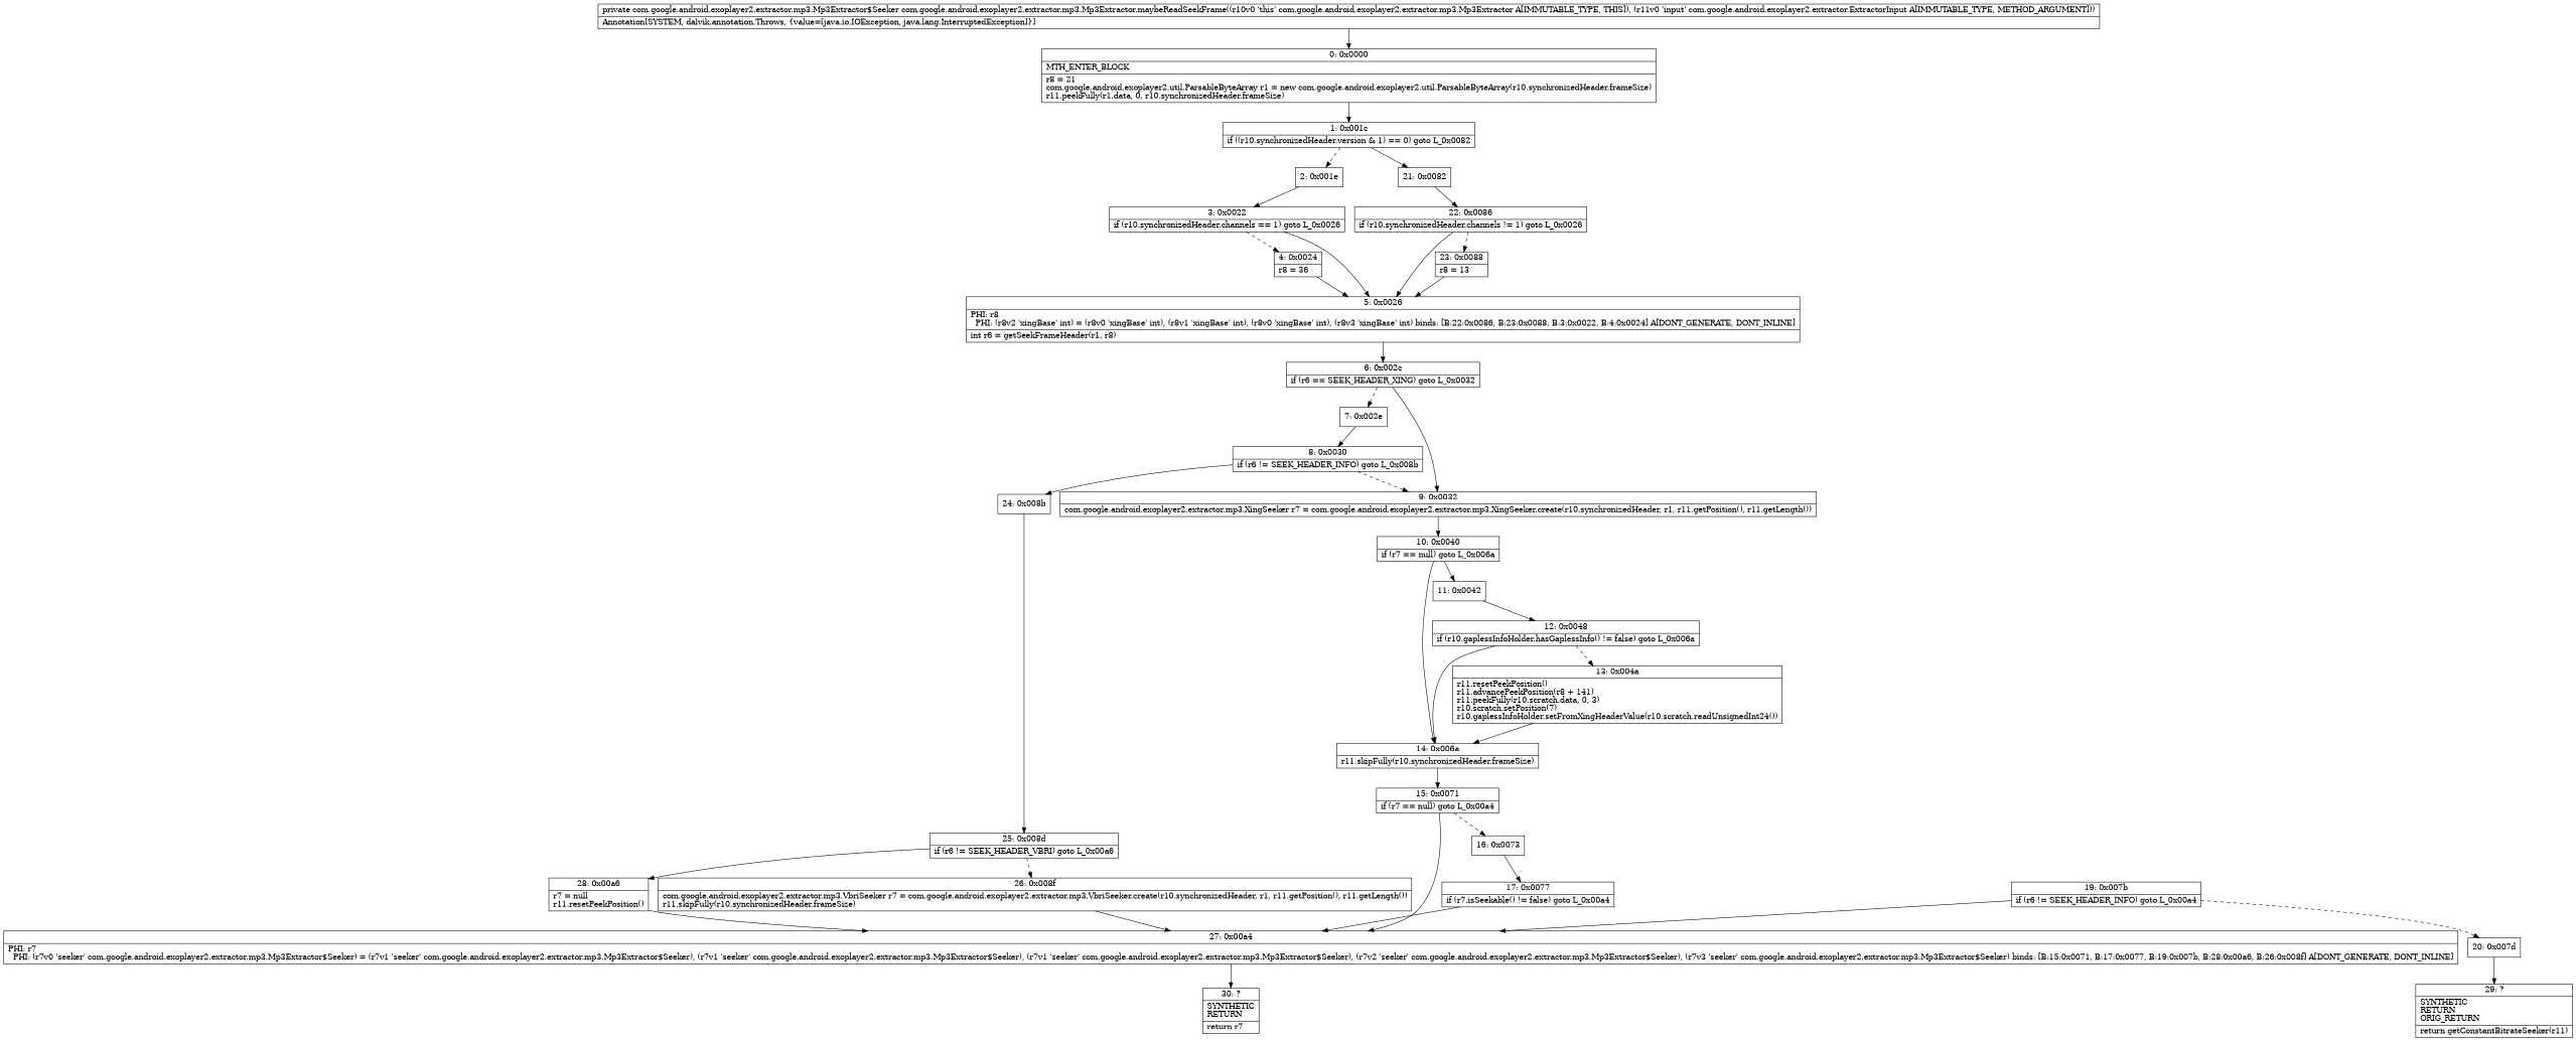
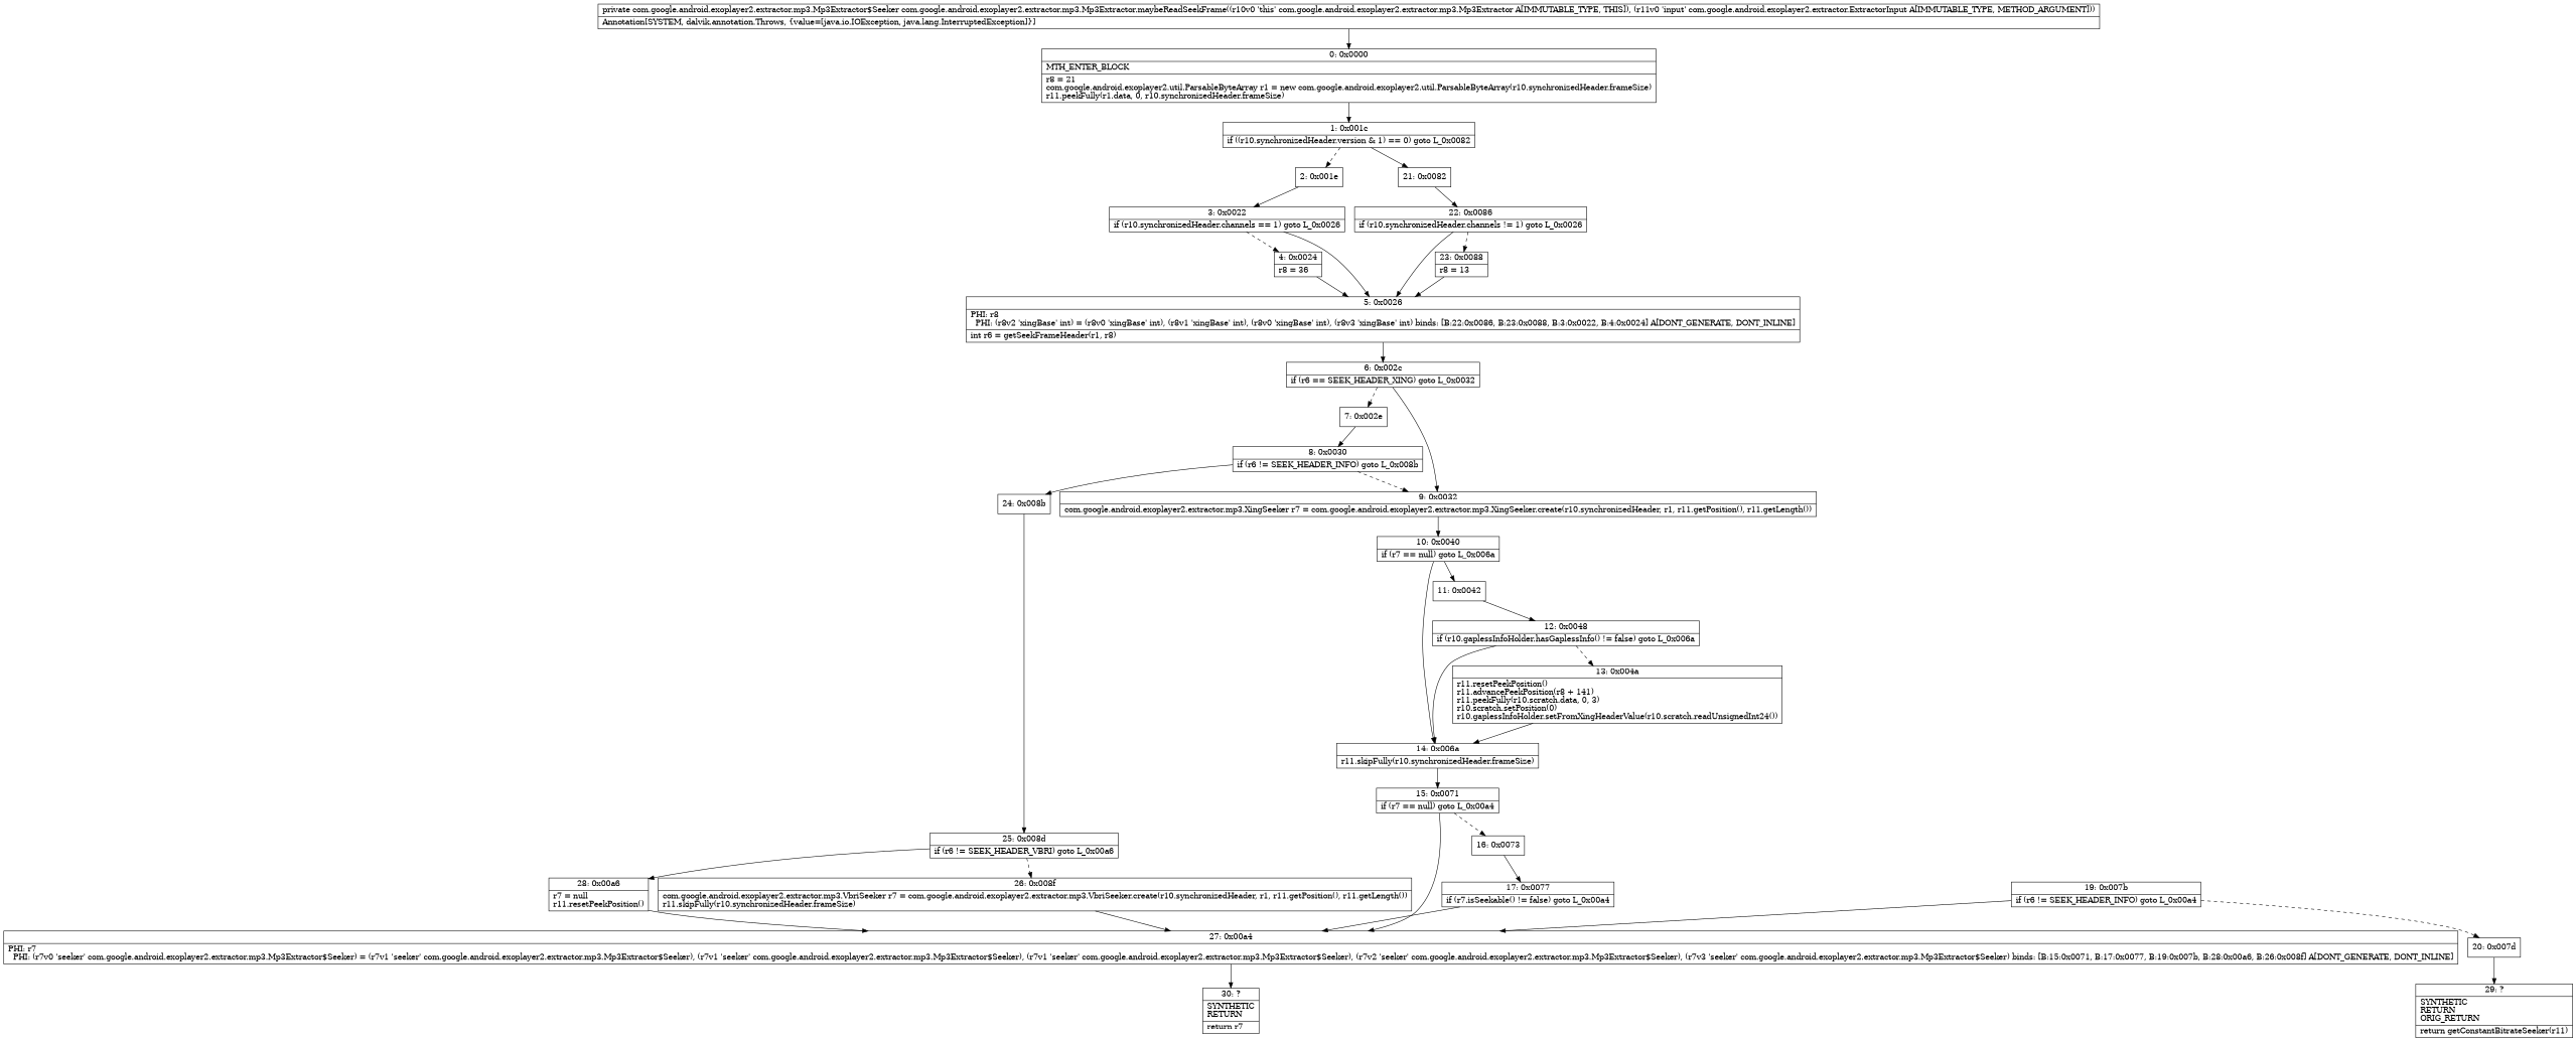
  digraph {
    node [shape=record]
    n1 [label="{0\:\ 0x0000|MTH_ENTER_BLOCK\l|r8 = 21\lcom.google.android.exoplayer2.util.ParsableByteArray r1 = new com.google.android.exoplayer2.util.ParsableByteArray(r10.synchronizedHeader.frameSize)\lr11.peekFully(r1.data, 0, r10.synchronizedHeader.frameSize)\l}"]
    n2 [label="{1\:\ 0x001c|if ((r10.synchronizedHeader.version & 1) == 0) goto L_0x0082\l}"]
    n3 [label="{2\:\ 0x001e}"]
    n4 [label="{21\:\ 0x0082}"]
    n5 [label="{3\:\ 0x0022|if (r10.synchronizedHeader.channels == 1) goto L_0x0026\l}"]
    n6 [label="{22\:\ 0x0086|if (r10.synchronizedHeader.channels != 1) goto L_0x0026\l}"]
    n7 [label="{4\:\ 0x0024|r8 = 36\l}"]
    n8 [label="{5\:\ 0x0026|PHI: r8 \l  PHI: (r8v2 'xingBase' int) = (r8v0 'xingBase' int), (r8v1 'xingBase' int), (r8v0 'xingBase' int), (r8v3 'xingBase' int) binds: [B:22:0x0086, B:23:0x0088, B:3:0x0022, B:4:0x0024] A[DONT_GENERATE, DONT_INLINE]\l|int r6 = getSeekFrameHeader(r1, r8)\l}"]
    n9 [label="{6\:\ 0x002c|if (r6 == SEEK_HEADER_XING) goto L_0x0032\l}"]
    n10 [label="{7\:\ 0x002e}"]
    n11 [label="{9\:\ 0x0032|com.google.android.exoplayer2.extractor.mp3.XingSeeker r7 = com.google.android.exoplayer2.extractor.mp3.XingSeeker.create(r10.synchronizedHeader, r1, r11.getPosition(), r11.getLength())\l}"]
    n12 [label="{8\:\ 0x0030|if (r6 != SEEK_HEADER_INFO) goto L_0x008b\l}"]
    n13 [label="{10\:\ 0x0040|if (r7 == null) goto L_0x006a\l}"]
    n14 [label="{24\:\ 0x008b}"]
    n15 [label="{25\:\ 0x008d|if (r6 != SEEK_HEADER_VBRI) goto L_0x00a6\l}"]
    n16 [label="{11\:\ 0x0042}"]
    n17 [label="{14\:\ 0x006a|r11.skipFully(r10.synchronizedHeader.frameSize)\l}"]
    n18 [label="{12\:\ 0x0048|if (r10.gaplessInfoHolder.hasGaplessInfo() != false) goto L_0x006a\l}"]
    n19 [label="{15\:\ 0x0071|if (r7 == null) goto L_0x00a4\l}"]
-   n20 [label="{13\:\ 0x004a|r11.resetPeekPosition()\lr11.advancePeekPosition(r8 + 141)\lr11.peekFully(r10.scratch.data, 0, 3)\lr10.scratch.setPosition(7)\lr10.gaplessInfoHolder.setFromXingHeaderValue(r10.scratch.readUnsignedInt24())\l}"]
+   n20 [label="{13\:\ 0x004a|r11.resetPeekPosition()\lr11.advancePeekPosition(r8 + 141)\lr11.peekFully(r10.scratch.data, 0, 3)\lr10.scratch.setPosition(0)\lr10.gaplessInfoHolder.setFromXingHeaderValue(r10.scratch.readUnsignedInt24())\l}"]
    n21 [label="{16\:\ 0x0073}"]
    n22 [label="{27\:\ 0x00a4|PHI: r7 \l  PHI: (r7v0 'seeker' com.google.android.exoplayer2.extractor.mp3.Mp3Extractor$Seeker) = (r7v1 'seeker' com.google.android.exoplayer2.extractor.mp3.Mp3Extractor$Seeker), (r7v1 'seeker' com.google.android.exoplayer2.extractor.mp3.Mp3Extractor$Seeker), (r7v1 'seeker' com.google.android.exoplayer2.extractor.mp3.Mp3Extractor$Seeker), (r7v2 'seeker' com.google.android.exoplayer2.extractor.mp3.Mp3Extractor$Seeker), (r7v3 'seeker' com.google.android.exoplayer2.extractor.mp3.Mp3Extractor$Seeker) binds: [B:15:0x0071, B:17:0x0077, B:19:0x007b, B:28:0x00a6, B:26:0x008f] A[DONT_GENERATE, DONT_INLINE]\l}"]
    n23 [label="{17\:\ 0x0077|if (r7.isSeekable() != false) goto L_0x00a4\l}"]
    n24 [label="{30\:\ ?|SYNTHETIC\lRETURN\l|return r7\l}"]
    n25 [label="{19\:\ 0x007b|if (r6 != SEEK_HEADER_INFO) goto L_0x00a4\l}"]
    n26 [label="{20\:\ 0x007d}"]
    n27 [label="{29\:\ ?|SYNTHETIC\lRETURN\lORIG_RETURN\l|return getConstantBitrateSeeker(r11)\l}"]
    n28 [label="{23\:\ 0x0088|r8 = 13\l}"]
    n29 [label="{26\:\ 0x008f|com.google.android.exoplayer2.extractor.mp3.VbriSeeker r7 = com.google.android.exoplayer2.extractor.mp3.VbriSeeker.create(r10.synchronizedHeader, r1, r11.getPosition(), r11.getLength())\lr11.skipFully(r10.synchronizedHeader.frameSize)\l}"]
    n30 [label="{28\:\ 0x00a6|r7 = null\lr11.resetPeekPosition()\l}"]
    n31 [label="{private com.google.android.exoplayer2.extractor.mp3.Mp3Extractor$Seeker com.google.android.exoplayer2.extractor.mp3.Mp3Extractor.maybeReadSeekFrame((r10v0 'this' com.google.android.exoplayer2.extractor.mp3.Mp3Extractor A[IMMUTABLE_TYPE, THIS]), (r11v0 'input' com.google.android.exoplayer2.extractor.ExtractorInput A[IMMUTABLE_TYPE, METHOD_ARGUMENT]))  | Annotation[SYSTEM, dalvik.annotation.Throws, \{value=[java.io.IOException, java.lang.InterruptedException]\}]\l}"]
    n1 -> n2
    n2 -> n3 [style=dashed]
    n2 -> n4
    n3 -> n5
    n4 -> n6
    n5 -> n7 [style=dashed]
    n5 -> n8
    n6 -> n8
    n6 -> n28 [style=dashed]
    n7 -> n8
    n8 -> n9
    n9 -> n10 [style=dashed]
    n9 -> n11
    n10 -> n12
    n11 -> n13
    n12 -> n11 [style=dashed]
    n12 -> n14
    n13 -> n16 [style=solid]
    n13 -> n17
    n14 -> n15
    n15 -> n29 [style=dashed]
    n15 -> n30
    n16 -> n18
    n17 -> n19
    n18 -> n17
    n18 -> n20 [style=dashed]
    n19 -> n21 [style=dashed]
    n19 -> n22
    n20 -> n17
    n21 -> n23
    n22 -> n24
    n23 -> n22
    n25 -> n22
    n25 -> n26 [style=dashed]
    n26 -> n27
    n28 -> n8
    n29 -> n22
    n30 -> n22
    n31 -> n1
  }
